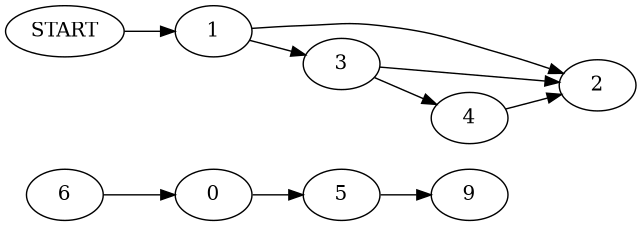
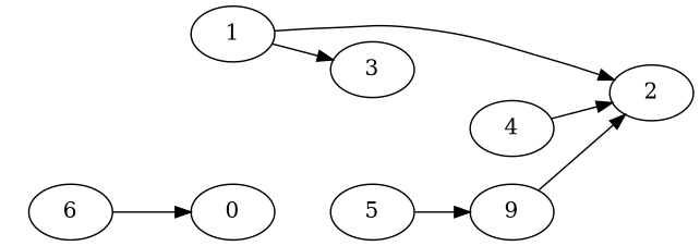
  digraph {
    rankdir=LR
-   n1 [label=START]
    1
    2
    3
    4
    5
    9
    n8 [label=0]
    6
-   n1 -> 1
    1 -> 2
    1 -> 3
-   3 -> 2
-   3 -> 4
+   9 -> 2
    4 -> 2
    5 -> 9
-   n8 -> 5
    6 -> n8
  }
